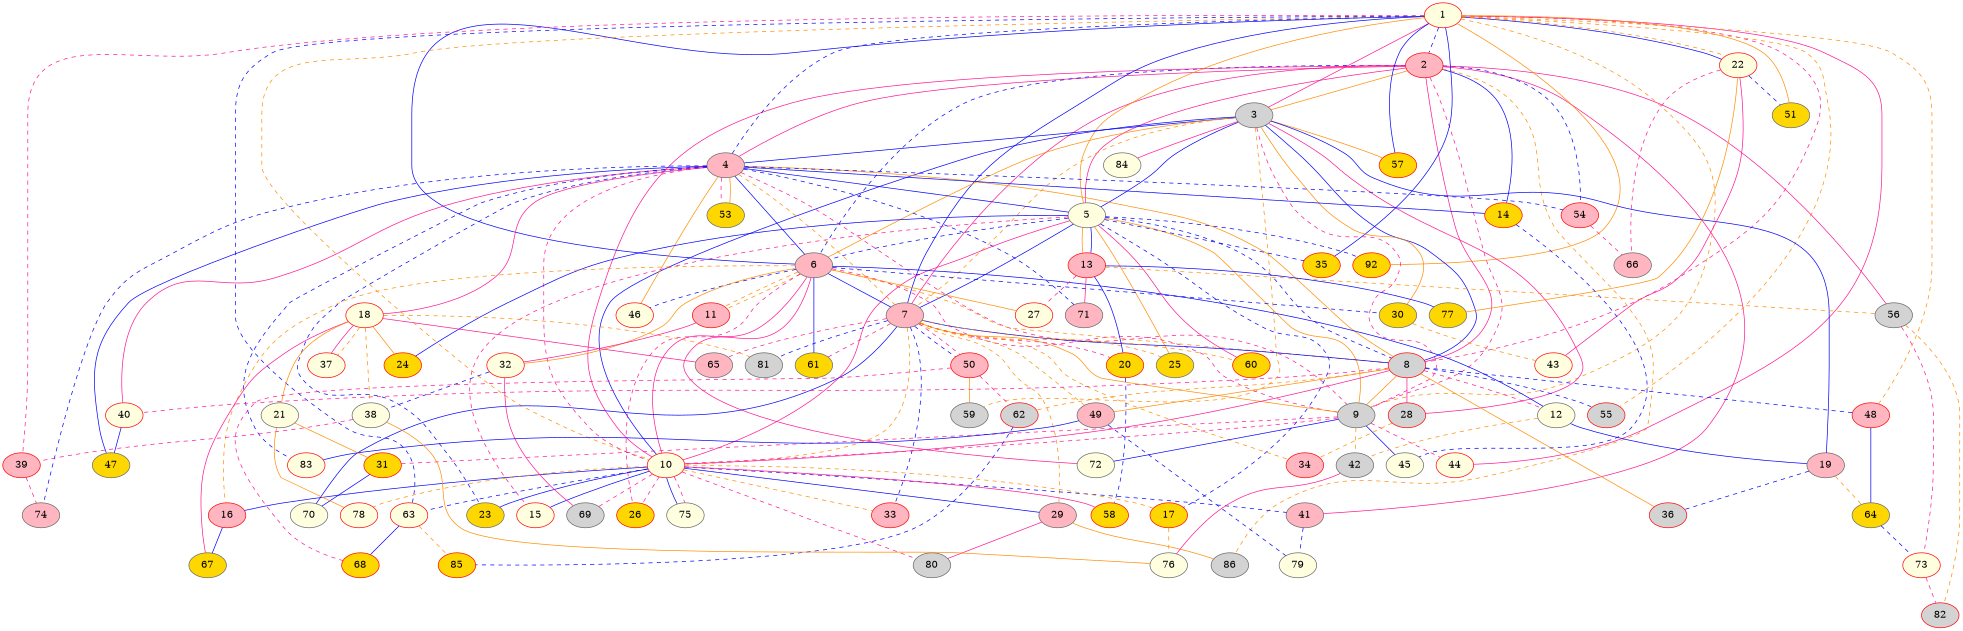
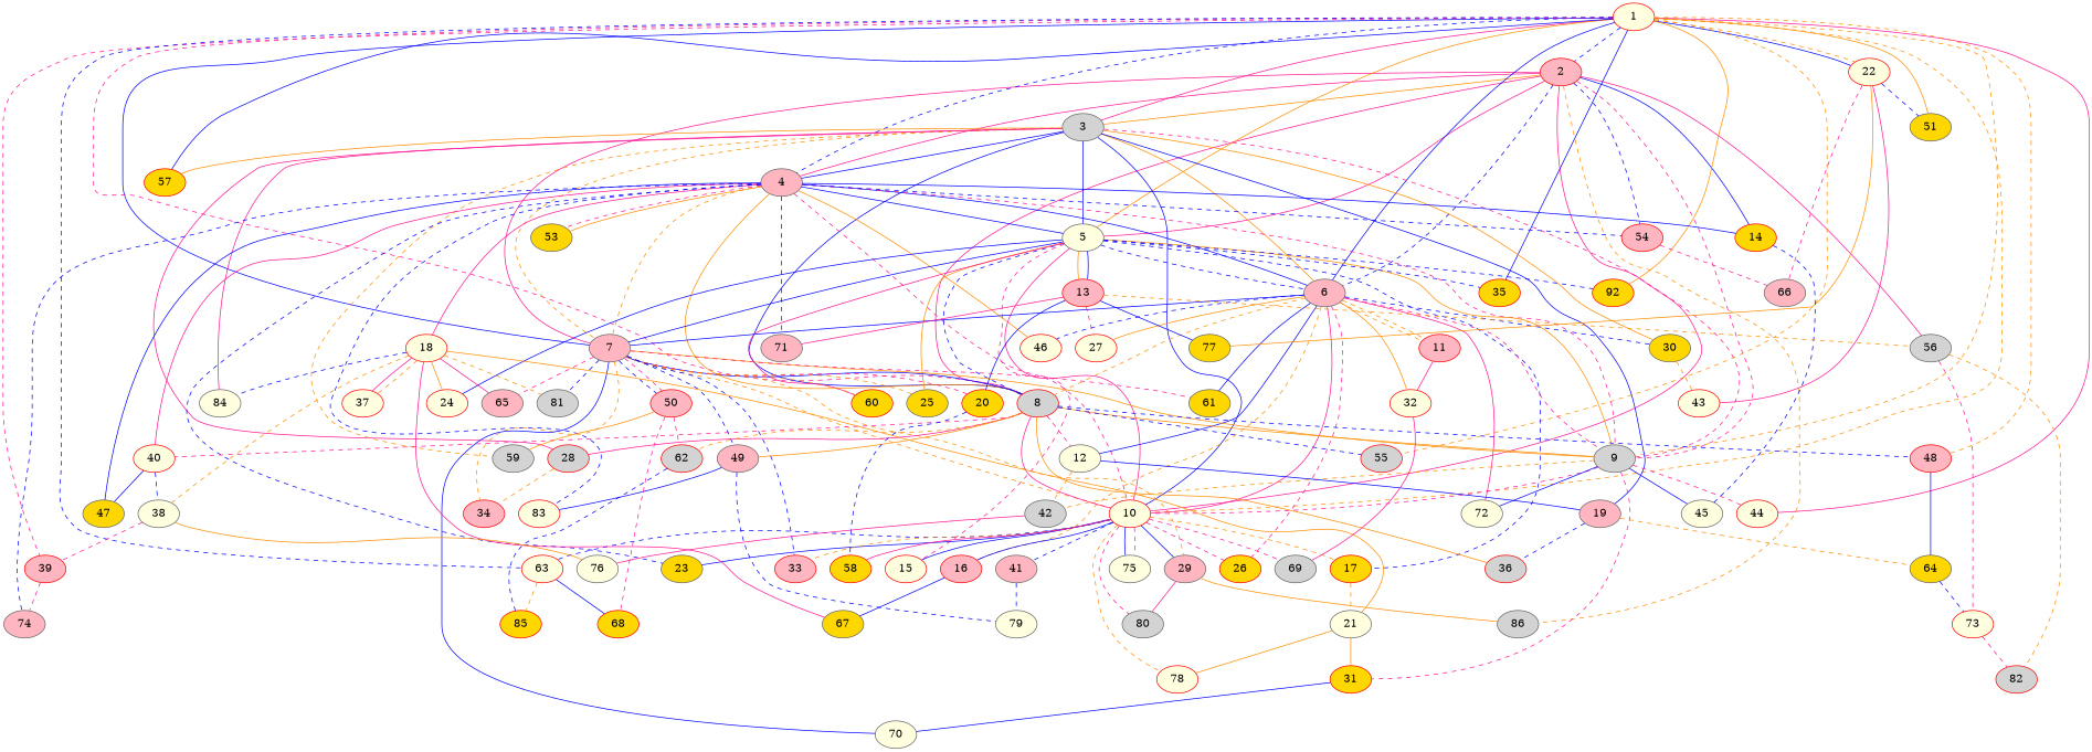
  graph {
    node [color=red fillcolor=lightyellow style=filled]
    edge [color=blue style=dashed]
    2 [fillcolor=lightpink]
    1
    3 [color=gray40 fillcolor=lightgrey]
    4 [color=gray40 fillcolor=lightpink]
    5 [color=gray40]
    6 [color=gray40 fillcolor=lightpink]
    7 [color=gray40 fillcolor=lightpink]
    8 [fillcolor=lightgrey]
    9 [color=gray40 fillcolor=lightgrey]
    10
    22
    35 [fillcolor=gold]
    39 [fillcolor=lightpink]
    44
    48 [fillcolor=lightpink]
    51 [color=gray40 fillcolor=gold]
    n17 [fillcolor=gold label=92]
    55 [fillcolor=lightgrey]
    57 [fillcolor=gold]
    63
    14 [fillcolor=gold]
    41 [color=gray40 fillcolor=lightpink]
    54 [fillcolor=lightpink]
    56 [color=gray40 fillcolor=lightgrey]
    86 [color=gray40 fillcolor=lightgrey]
    19 [color=gray40 fillcolor=lightpink]
    28 [fillcolor=lightgrey]
    30 [color=gray40 fillcolor=gold]
    59 [color=gray40 fillcolor=lightgrey]
    84 [color=gray40]
    18
    23 [color=gray40 fillcolor=gold]
    40
    46
    47 [color=gray40 fillcolor=gold]
    53 [color=gray40 fillcolor=gold]
    71 [color=gray40 fillcolor=lightpink]
    74 [color=gray40 fillcolor=lightpink]
    83
    13 [fillcolor=lightpink]
    15
    17 [fillcolor=gold]
-   24 [fillcolor=gold]
+   24
    25 [color=gray40 fillcolor=gold]
    60 [fillcolor=gold]
    11 [fillcolor=lightpink]
    12 [color=gray40]
    16 [fillcolor=lightpink]
    26 [fillcolor=gold]
    27
    32
    61 [color=gray40 fillcolor=gold]
    72 [color=gray40]
    20 [fillcolor=gold]
    29 [color=gray40 fillcolor=lightpink]
    33 [fillcolor=lightpink]
    34 [fillcolor=lightpink]
    49 [color=gray40 fillcolor=lightpink]
    50 [fillcolor=lightpink]
    65 [color=gray40 fillcolor=lightpink]
    70 [color=gray40]
    81 [color=gray40 fillcolor=lightgrey]
    36 [fillcolor=lightgrey]
    62 [fillcolor=lightgrey]
    31 [fillcolor=gold]
    42 [color=gray40 fillcolor=lightgrey]
    45 [color=gray40]
    58 [fillcolor=gold]
    69 [color=gray40 fillcolor=lightgrey]
    75 [color=gray40]
    78
    80 [color=gray40 fillcolor=lightgrey]
    77 [color=gray40 fillcolor=gold]
    43
    66 [color=gray40 fillcolor=lightpink]
    64 [color=gray40 fillcolor=gold]
    68 [fillcolor=gold]
    85 [fillcolor=gold]
    79 [color=gray40]
    73
    82 [fillcolor=lightgrey]
    67 [color=gray40 fillcolor=gold]
    21 [color=gray40]
    37
    38 [color=gray40]
    76 [color=gray40]
    2 -- 3 [color=darkorange style=solid]
    2 -- 4 [color=deeppink style=solid]
    2 -- 5 [color=deeppink style=solid]
    2 -- 6
    2 -- 7 [color=deeppink style=solid]
    2 -- 8 [color=deeppink style=solid]
    2 -- 9 [color=deeppink]
    2 -- 10 [color=deeppink style=solid]
    2 -- 14 [style=solid]
-   2 -- 41 [color=deeppink style=solid]
    2 -- 54
    2 -- 56 [color=deeppink style=solid]
    2 -- 86 [color=darkorange]
    1 -- 2
    1 -- 3 [color=deeppink style=solid]
    1 -- 4
    1 -- 5 [color=darkorange style=solid]
    1 -- 6 [style=solid]
    1 -- 7 [style=solid]
    1 -- 8 [color=deeppink]
    1 -- 9 [color=darkorange]
    1 -- 10 [color=darkorange]
    1 -- 22 [style=solid]
    1 -- 22 [color=darkorange]
    1 -- 35 [style=solid]
    1 -- 39 [color=deeppink]
    1 -- 44 [color=deeppink style=solid]
    1 -- 48 [color=darkorange]
    1 -- 51 [color=darkorange style=solid]
    1 -- n17 [color=darkorange style=solid]
    1 -- 55 [color=darkorange]
    1 -- 57 [style=solid]
    1 -- 63
    3 -- 4 [style=solid]
    3 -- 5 [style=solid]
    3 -- 6 [color=darkorange style=solid]
    3 -- 7 [color=darkorange]
    3 -- 8 [style=solid]
    3 -- 9 [color=deeppink]
    3 -- 10 [style=solid]
    3 -- 57 [color=darkorange style=solid]
    3 -- 19 [style=solid]
    3 -- 28 [color=deeppink style=solid]
    3 -- 30 [color=darkorange style=solid]
    3 -- 59 [color=darkorange]
    3 -- 84 [color=deeppink style=solid]
    4 -- 5 [style=solid]
    4 -- 6 [style=solid]
    4 -- 7 [color=darkorange]
    4 -- 8 [color=darkorange style=solid]
    4 -- 9 [color=deeppink]
    4 -- 10 [color=deeppink]
    4 -- 14 [style=solid]
    4 -- 54
    4 -- 18 [color=deeppink style=solid]
    4 -- 23
    4 -- 40 [color=deeppink style=solid]
    4 -- 46 [color=darkorange style=solid]
    4 -- 47 [style=solid]
    4 -- 53 [color=deeppink]
    4 -- 53 [color=darkorange style=solid]
    4 -- 71
    4 -- 74
    4 -- 83
    5 -- 6
    5 -- 7 [style=solid]
    5 -- 8
    5 -- 9 [color=darkorange style=solid]
    5 -- 10 [color=deeppink style=solid]
    5 -- 35
    5 -- n17
    5 -- 13 [color=darkorange style=solid]
    5 -- 13 [style=solid]
    5 -- 15 [color=deeppink]
    5 -- 17
    5 -- 24 [style=solid]
    5 -- 25 [color=darkorange style=solid]
    5 -- 60 [color=deeppink style=solid]
    6 -- 7 [style=solid]
    6 -- 8 [color=darkorange]
    6 -- 9 [color=deeppink]
    6 -- 10 [color=deeppink style=solid]
    6 -- 30
    6 -- 46
    6 -- 11 [color=darkorange]
    6 -- 11 [color=darkorange]
    6 -- 12 [style=solid]
    6 -- 16 [color=darkorange]
    6 -- 26 [color=deeppink]
    6 -- 27 [color=darkorange style=solid]
    6 -- 32 [color=darkorange style=solid]
    6 -- 61 [style=solid]
    6 -- 72 [color=deeppink style=solid]
    7 -- 8 [style=solid]
    7 -- 9 [color=darkorange style=solid]
    7 -- 10 [color=darkorange]
    7 -- 25 [color=darkorange]
    7 -- 60 [color=darkorange]
    7 -- 61 [color=deeppink]
    7 -- 20 [color=deeppink]
    7 -- 29 [color=darkorange]
    7 -- 33
    7 -- 34 [color=darkorange]
-   7 -- 49 [color=darkorange]
+   7 -- 49
    7 -- 50
    7 -- 50 [color=deeppink]
    7 -- 65 [color=deeppink]
    7 -- 70 [style=solid]
    7 -- 81
    8 -- 9 [color=darkorange style=solid]
    8 -- 10 [color=deeppink style=solid]
    8 -- 48
    8 -- 55
    8 -- 28 [color=deeppink style=solid]
    8 -- 40 [color=deeppink]
    8 -- 12 [color=deeppink]
    8 -- 49 [color=darkorange style=solid]
    8 -- 36 [color=darkorange style=solid]
    8 -- 62 [color=darkorange]
    9 -- 10 [color=deeppink]
    9 -- 44 [color=deeppink]
    9 -- 72 [style=solid]
    9 -- 31 [color=deeppink]
    9 -- 42 [color=darkorange]
    9 -- 45 [style=solid]
    10 -- 63
    10 -- 41
    10 -- 23 [style=solid]
    10 -- 15 [style=solid]
    10 -- 17 [color=darkorange]
    10 -- 16 [style=solid]
    10 -- 26 [color=deeppink]
    10 -- 29 [style=solid]
    10 -- 33 [color=darkorange]
    10 -- 58 [color=deeppink style=solid]
    10 -- 69 [color=deeppink]
    10 -- 75 [style=solid]
    10 -- 75 [color=deeppink]
    10 -- 78 [color=darkorange]
    10 -- 80 [color=deeppink]
    22 -- 51
    22 -- 77 [color=darkorange style=solid]
    22 -- 43 [color=deeppink style=solid]
    22 -- 66 [color=deeppink]
    39 -- 74 [color=deeppink]
    48 -- 64 [style=solid]
    63 -- 68 [style=solid]
    63 -- 85 [color=darkorange]
    14 -- 45
    41 -- 79
    54 -- 66 [color=deeppink]
    56 -- 73 [color=deeppink]
    56 -- 82 [color=darkorange]
    19 -- 36
    19 -- 64 [color=darkorange]
    28 -- 34 [color=darkorange]
    30 -- 43 [color=darkorange]
+   18 -- 84
    18 -- 24 [color=darkorange style=solid]
    18 -- 65 [color=deeppink style=solid]
    18 -- 81 [color=darkorange]
    18 -- 67 [color=deeppink style=solid]
    18 -- 21 [color=darkorange style=solid]
    18 -- 37 [color=deeppink style=solid]
    18 -- 37 [color=darkorange]
    18 -- 38 [color=darkorange]
    40 -- 47 [style=solid]
    13 -- 56 [color=darkorange]
    13 -- 71 [color=deeppink style=solid]
    13 -- 27 [color=deeppink]
    13 -- 20 [style=solid]
    13 -- 77 [style=solid]
-   17 -- 76 [color=darkorange]
+   17 -- 21 [color=darkorange]
    11 -- 32 [color=deeppink style=solid]
    12 -- 19 [style=solid]
    12 -- 42 [color=darkorange]
    16 -- 67 [style=solid]
    32 -- 69 [color=deeppink style=solid]
-   32 -- 38
+   40 -- 38
    20 -- 58
    29 -- 86 [color=darkorange style=solid]
    29 -- 80 [color=deeppink style=solid]
    49 -- 83 [style=solid]
    49 -- 79
    50 -- 59 [color=darkorange style=solid]
    50 -- 62 [color=deeppink]
    50 -- 68 [color=deeppink]
    62 -- 85
    31 -- 70 [style=solid]
    42 -- 76 [color=deeppink style=solid]
    64 -- 73
    73 -- 82 [color=deeppink]
    21 -- 31 [color=darkorange style=solid]
    21 -- 78 [color=darkorange style=solid]
    38 -- 39 [color=deeppink]
    38 -- 76 [color=darkorange style=solid]
  }
